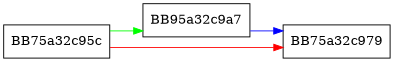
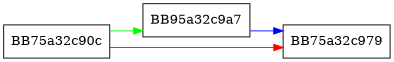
  digraph {
    rankdir=LR
    splines=ortho
    node [shape=box]
    n1 [label=BB95a32c9a7]
-   BB75a32c95c
+   BB75a32c95c [label=BB75a32c90c]
    BB75a32c979
    n1 -> BB75a32c979 [color=blue]
    BB75a32c95c -> n1 [color=green]
    BB75a32c95c -> BB75a32c979 [color=red]
  }
